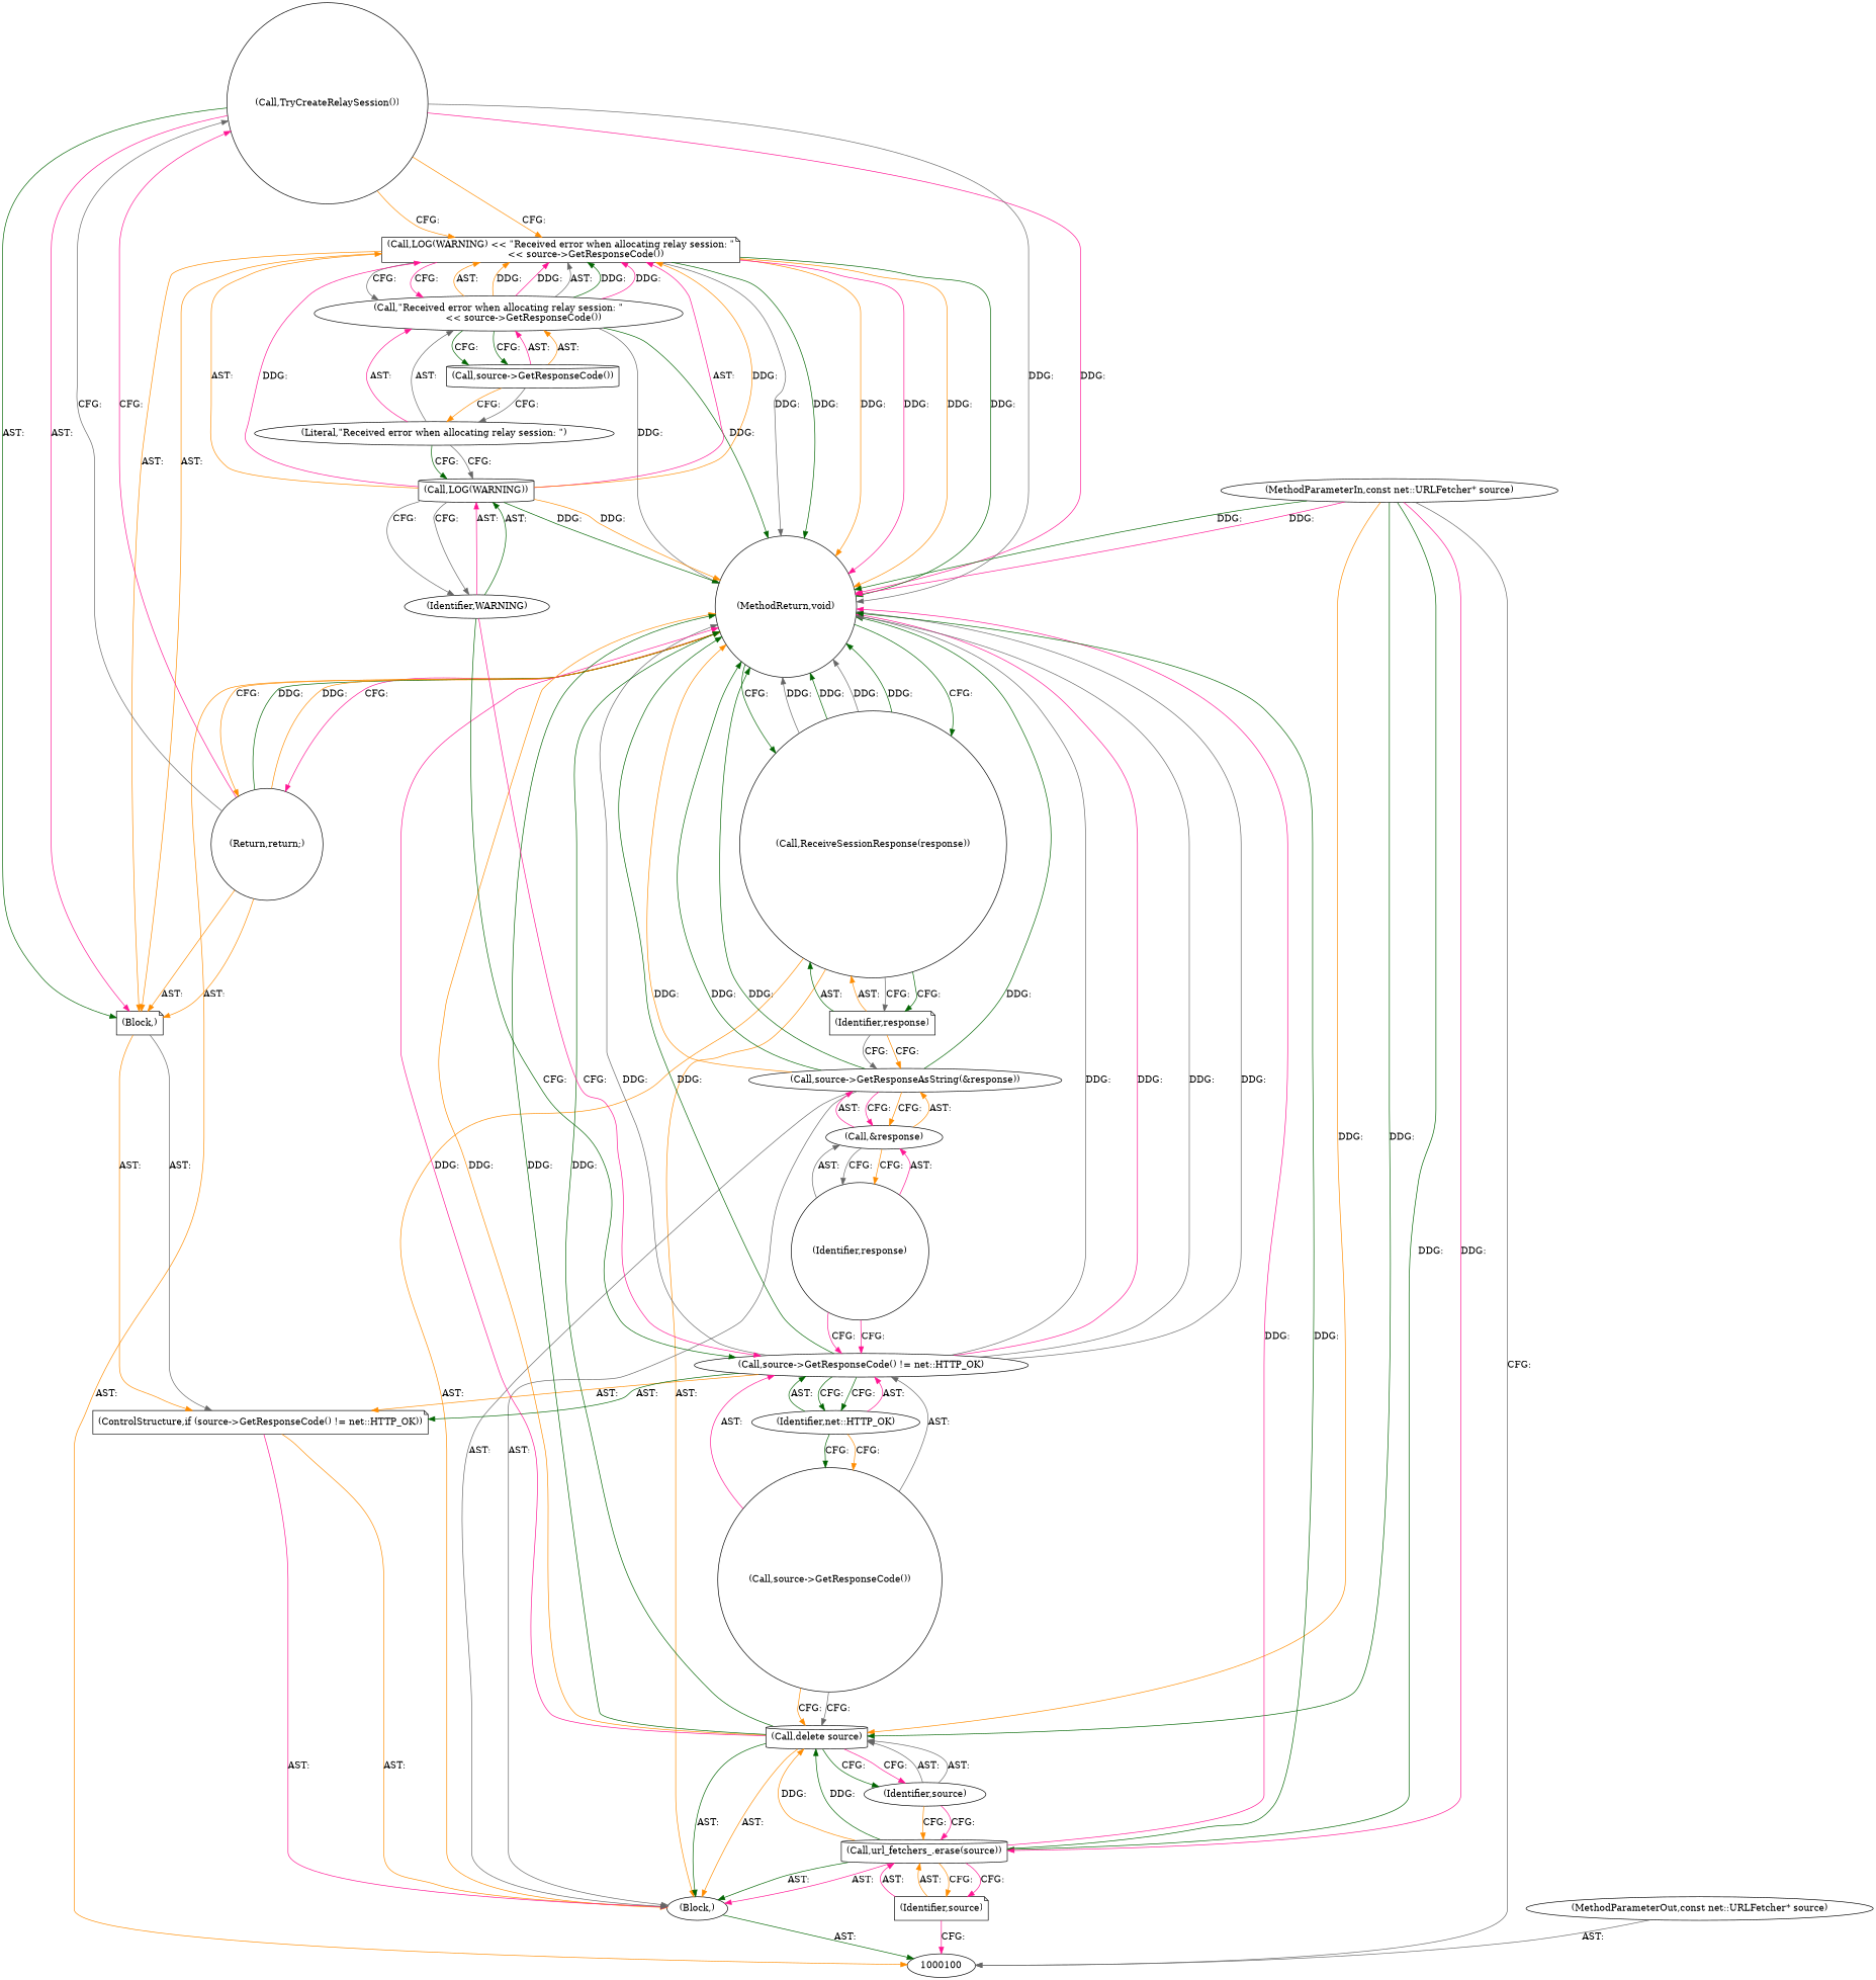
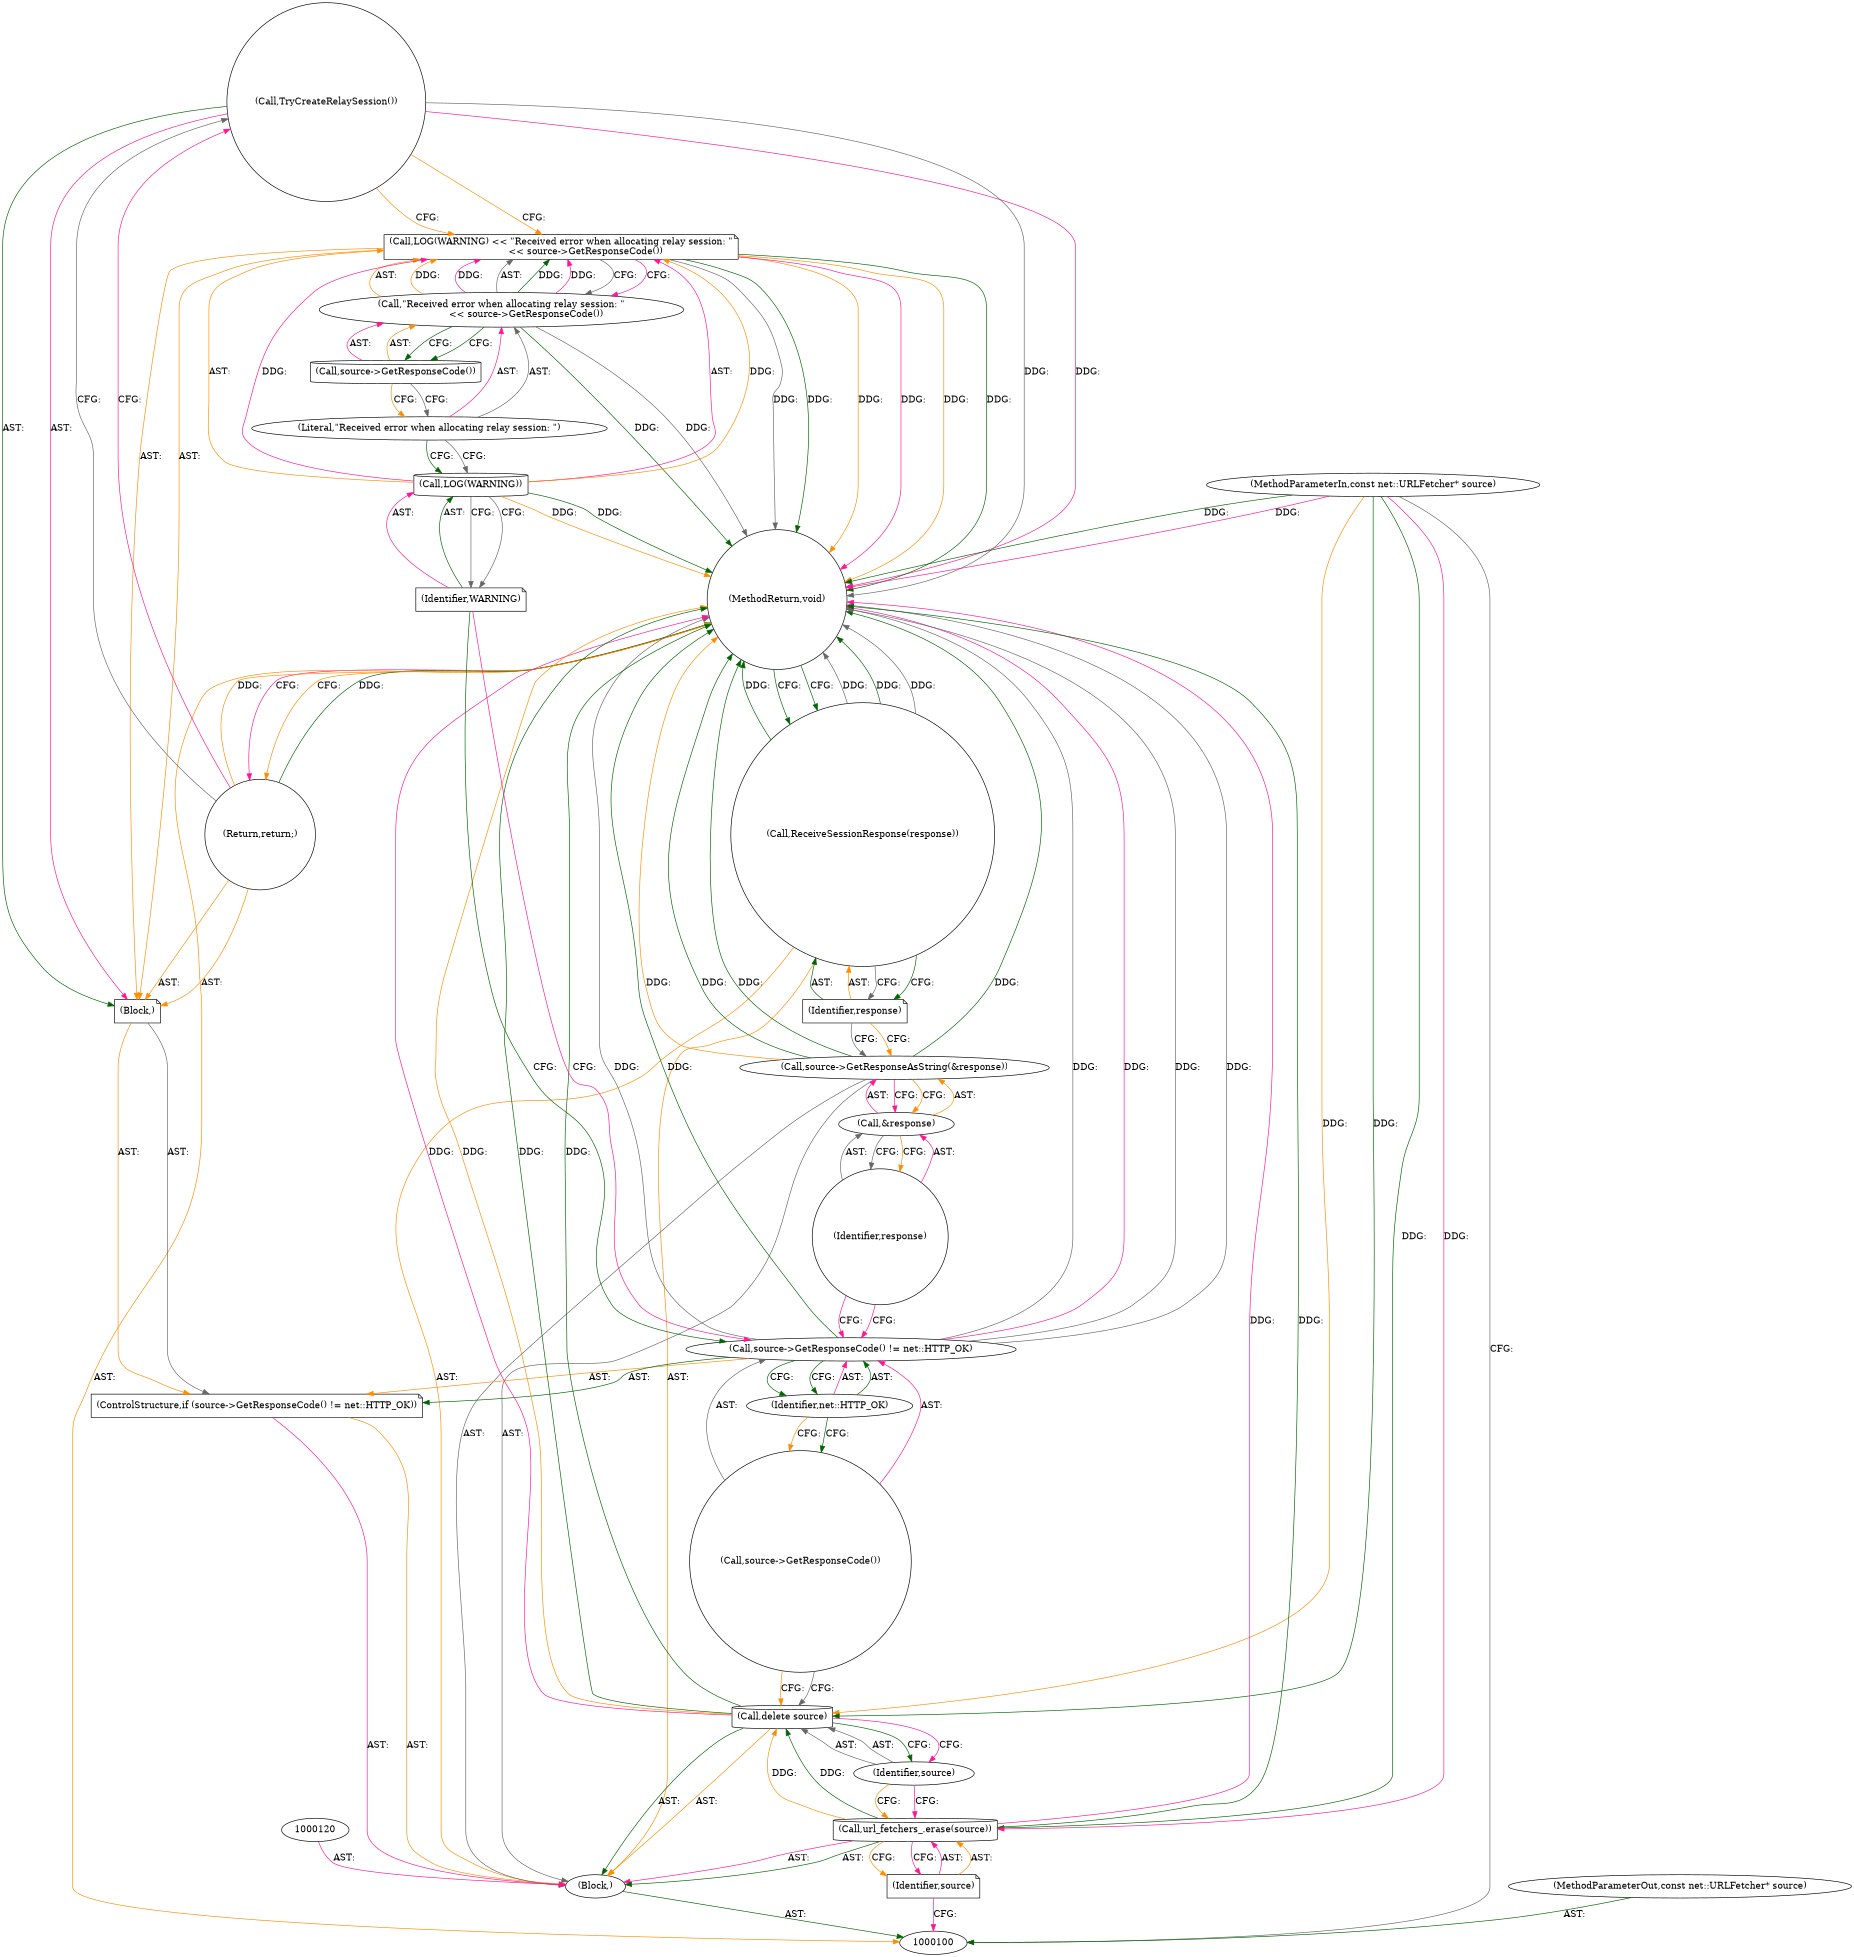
  digraph {
    node [shape=ellipse]
    edge [color=darkgreen]
    n1 [label="(Call,TryCreateRelaySession())" shape=circle]
    n2 [label="(MethodReturn,void)" shape=circle]
    n3 [label="(Block,)" shape=note]
    n4 [label="(Call,LOG(WARNING) << \"Received error when allocating relay session: \"\n                 << source->GetResponseCode())" shape=note]
    n5 [label="(Return,return;)" shape=circle]
    n6 [label="(Call,ReceiveSessionResponse(response))" shape=circle]
    1000100
    n8 [label="(ControlStructure,if (source->GetResponseCode() != net::HTTP_OK))" shape=note]
    n9 [label="(Call,\"Received error when allocating relay session: \"\n                 << source->GetResponseCode())"]
    n10 [label="(Call,source->GetResponseAsString(&response))"]
    n11 [label="(Call,&response)"]
    n12 [label="(Block,)"]
    n13 [label="(Identifier,response)" shape=circle]
    n14 [label="(Call,source->GetResponseCode() != net::HTTP_OK)"]
    n15 [label="(Identifier,net::HTTP_OK)"]
    n16 [label="(Identifier,response)" shape=note]
    n17 [label="(MethodParameterIn,const net::URLFetcher* source)"]
    n18 [label="(Call,url_fetchers_.erase(source))" shape=cylinder]
    n19 [label="(Call,delete source)" shape=cylinder]
    n20 [label="(Identifier,source)" shape=note]
    n21 [label="(Identifier,source)"]
    n22 [label="(MethodParameterOut,const net::URLFetcher* source)"]
    n23 [label="(Call,source->GetResponseCode())" shape=circle]
    n24 [label="(Call,source->GetResponseCode())" shape=cylinder]
    n25 [label="(Literal,\"Received error when allocating relay session: \")"]
    n26 [label="(Call,LOG(WARNING))" shape=cylinder]
-   n27 [label="(Identifier,WARNING)"]
+   n27 [label="(Identifier,WARNING)" shape=note]
+   1000120
    n1 -> n2 [color=deeppink label="DDG: "]
    n1 -> n2 [color=gray40 label="DDG: "]
    n1 -> n3 [color=deeppink label="AST: "]
    n1 -> n3 [label="AST: "]
    n1 -> n4 [color=darkorange label="CFG: "]
    n1 -> n4 [color=darkorange label="CFG: "]
    n2 -> n5 [color=deeppink label="CFG: "]
    n2 -> n5 [color=darkorange label="CFG: "]
    n2 -> n6 [label="CFG: "]
    n2 -> n6 [label="CFG: "]
    n2 -> 1000100 [color=darkorange label="AST: "]
    n3 -> n8 [color=darkorange label="AST: "]
    n3 -> n8 [color=gray40 label="AST: "]
    n4 -> n2 [color=gray40 label="DDG: "]
    n4 -> n2 [label="DDG: "]
    n4 -> n2 [color=darkorange label="DDG: "]
    n4 -> n2 [color=deeppink label="DDG: "]
    n4 -> n2 [color=darkorange label="DDG: "]
    n4 -> n2 [label="DDG: "]
    n4 -> n3 [color=darkorange label="AST: "]
    n4 -> n3 [color=darkorange label="AST: "]
    n4 -> n9 [color=gray40 label="CFG: "]
    n4 -> n9 [color=deeppink label="CFG: "]
    n5 -> n1 [color=deeppink label="CFG: "]
    n5 -> n1 [color=gray40 label="CFG: "]
    n5 -> n2 [label="DDG: "]
    n5 -> n2 [color=darkorange label="DDG: "]
    n5 -> n3 [color=darkorange label="AST: "]
    n5 -> n3 [color=darkorange label="AST: "]
    n6 -> n2 [color=gray40 label="DDG: "]
    n6 -> n2 [label="DDG: "]
    n6 -> n2 [color=gray40 label="DDG: "]
    n6 -> n2 [label="DDG: "]
    n6 -> n12 [color=darkorange label="AST: "]
    n6 -> n12 [color=darkorange label="AST: "]
    n6 -> n16 [color=gray40 label="CFG: "]
    n6 -> n16 [label="CFG: "]
    n8 -> n12 [color=darkorange label="AST: "]
    n8 -> n12 [color=deeppink label="AST: "]
    n9 -> n2 [label="DDG: "]
    n9 -> n2 [color=gray40 label="DDG: "]
    n9 -> n4 [color=darkorange label="AST: "]
    n9 -> n4 [color=darkorange label="DDG: "]
    n9 -> n4 [color=deeppink label="DDG: "]
    n9 -> n4 [color=gray40 label="AST: "]
    n9 -> n4 [label="DDG: "]
    n9 -> n4 [color=deeppink label="DDG: "]
    n9 -> n24 [label="CFG: "]
    n9 -> n24 [label="CFG: "]
    n10 -> n2 [label="DDG: "]
    n10 -> n2 [label="DDG: "]
    n10 -> n2 [color=darkorange label="DDG: "]
    n10 -> n2 [label="DDG: "]
    n10 -> n11 [color=deeppink label="CFG: "]
    n10 -> n11 [color=darkorange label="CFG: "]
    n10 -> n12 [color=gray40 label="AST: "]
    n10 -> n12 [color=gray40 label="AST: "]
    n11 -> n10 [color=darkorange label="AST: "]
    n11 -> n10 [color=deeppink label="AST: "]
    n11 -> n13 [color=gray40 label="CFG: "]
    n11 -> n13 [color=darkorange label="CFG: "]
    n12 -> 1000100 [label="AST: "]
    n13 -> n11 [color=deeppink label="AST: "]
    n13 -> n11 [color=gray40 label="AST: "]
    n13 -> n14 [color=deeppink label="CFG: "]
    n13 -> n14 [color=deeppink label="CFG: "]
    n14 -> n2 [color=gray40 label="DDG: "]
    n14 -> n2 [color=deeppink label="DDG: "]
    n14 -> n2 [color=gray40 label="DDG: "]
    n14 -> n2 [color=gray40 label="DDG: "]
    n14 -> n2 [color=gray40 label="DDG: "]
    n14 -> n2 [label="DDG: "]
    n14 -> n8 [color=darkorange label="AST: "]
    n14 -> n8 [label="AST: "]
    n14 -> n15 [label="CFG: "]
    n14 -> n15 [label="CFG: "]
    n15 -> n14 [color=deeppink label="AST: "]
    n15 -> n14 [label="AST: "]
    n15 -> n23 [color=darkorange label="CFG: "]
    n15 -> n23 [label="CFG: "]
    n16 -> n6 [label="AST: "]
    n16 -> n6 [color=darkorange label="AST: "]
    n16 -> n10 [color=gray40 label="CFG: "]
    n16 -> n10 [color=darkorange label="CFG: "]
    n17 -> n2 [label="DDG: "]
    n17 -> n2 [color=deeppink label="DDG: "]
    n17 -> 1000100 [color=gray40 label="CFG: "]
    n17 -> n18 [label="DDG: "]
    n17 -> n18 [color=deeppink label="DDG: "]
    n17 -> n19 [color=darkorange label="DDG: "]
    n17 -> n19 [label="DDG: "]
    n18 -> n2 [color=deeppink label="DDG: "]
    n18 -> n2 [label="DDG: "]
    n18 -> n12 [color=deeppink label="AST: "]
    n18 -> n12 [label="AST: "]
    n18 -> n19 [color=darkorange label="DDG: "]
    n18 -> n19 [label="DDG: "]
    n18 -> n20 [color=darkorange label="CFG: "]
    n18 -> n20 [color=deeppink label="CFG: "]
    n19 -> n2 [color=deeppink label="DDG: "]
    n19 -> n2 [color=darkorange label="DDG: "]
    n19 -> n2 [label="DDG: "]
    n19 -> n2 [label="DDG: "]
    n19 -> n12 [label="AST: "]
    n19 -> n12 [color=darkorange label="AST: "]
    n19 -> n21 [label="CFG: "]
    n19 -> n21 [color=deeppink label="CFG: "]
    n20 -> 1000100 [color=deeppink label="CFG: "]
    n20 -> n18 [color=deeppink label="AST: "]
    n20 -> n18 [color=darkorange label="AST: "]
    n21 -> n18 [color=darkorange label="CFG: "]
    n21 -> n18 [color=deeppink label="CFG: "]
    n21 -> n19 [color=gray40 label="AST: "]
    n21 -> n19 [color=gray40 label="AST: "]
-   n22 -> 1000100 [color=gray40 label="AST: "]
+   n22 -> 1000100 [label="AST: "]
    n23 -> n14 [color=gray40 label="AST: "]
    n23 -> n14 [color=deeppink label="AST: "]
    n23 -> n19 [color=darkorange label="CFG: "]
    n23 -> n19 [color=gray40 label="CFG: "]
    n24 -> n9 [color=deeppink label="AST: "]
    n24 -> n9 [color=darkorange label="AST: "]
    n24 -> n25 [color=darkorange label="CFG: "]
    n24 -> n25 [color=gray40 label="CFG: "]
    n25 -> n9 [color=deeppink label="AST: "]
    n25 -> n9 [color=gray40 label="AST: "]
    n25 -> n26 [label="CFG: "]
    n25 -> n26 [color=gray40 label="CFG: "]
    n26 -> n2 [label="DDG: "]
    n26 -> n2 [color=darkorange label="DDG: "]
    n26 -> n4 [color=darkorange label="AST: "]
    n26 -> n4 [color=deeppink label="DDG: "]
    n26 -> n4 [color=deeppink label="AST: "]
    n26 -> n4 [color=darkorange label="DDG: "]
    n26 -> n27 [color=gray40 label="CFG: "]
    n26 -> n27 [color=gray40 label="CFG: "]
    n27 -> n14 [color=deeppink label="CFG: "]
    n27 -> n14 [label="CFG: "]
    n27 -> n26 [color=deeppink label="AST: "]
    n27 -> n26 [label="AST: "]
+   1000120 -> n12 [color=deeppink label="AST: "]
  }
